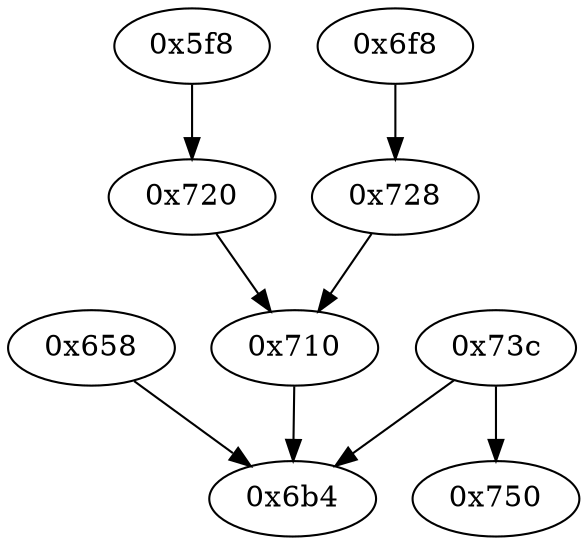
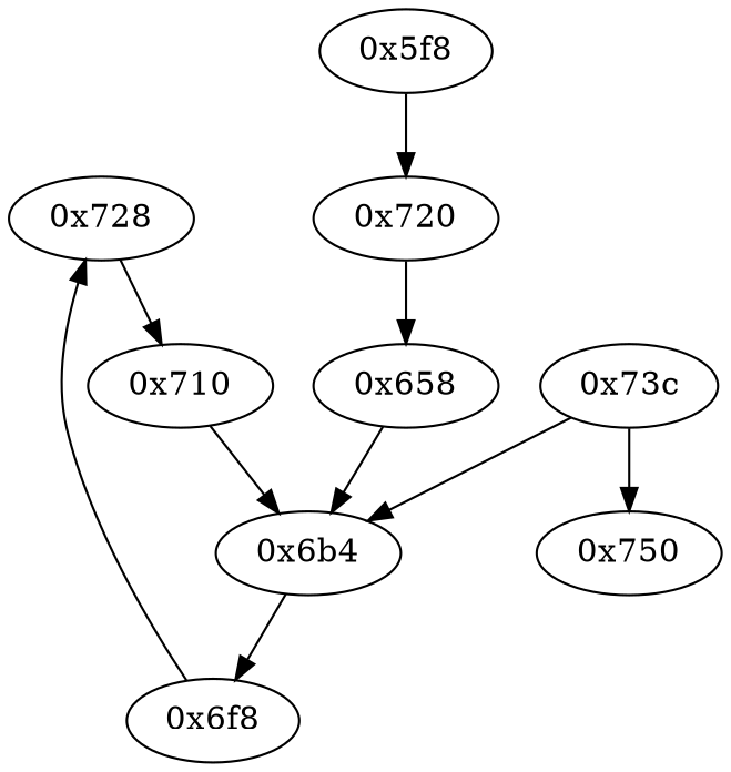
  strict digraph {
    "0x728" [opcode="[u'ldr', u'add', u'str', u'ldr', u'b']"]
    "0x710" [opcode="[u'ldr', u'ldr', u'mov', u'b']"]
    "0x6b4" [opcode="[u'str', u'str', u'ldr', u'ldrb', u'ldr', u'ldr', u'ldr', u'cmp', u'mov', u'b']"]
    "0x6f8" [opcode="[u'ldr', u'ldr', u'add', u'str', u'ldr', u'b']"]
    "0x73c" [opcode="[u'ldr', u'mov', u'bl', u'ldr', u'b']"]
    "0x750" [opcode="[u'mov', u'sub', u'pop']"]
    "0x720" [opcode="[u'ldr', u'b']"]
    "0x658" [opcode="[u'mov', u'mov', u'mov', u'b']"]
    "0x5f8" [opcode="[u'push', u'add', u'sub', u'mov', u'ldr', u'ldr', u'ldr', u'add', u'b']"]
    "0x728" -> "0x710"
    "0x710" -> "0x6b4"
+   "0x6b4" -> "0x6f8"
    "0x6f8" -> "0x728"
    "0x73c" -> "0x6b4"
    "0x73c" -> "0x750"
-   "0x720" -> "0x710"
+   "0x720" -> "0x658"
    "0x658" -> "0x6b4"
    "0x5f8" -> "0x720"
  }
